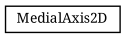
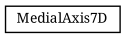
  digraph {
    rankdir=LR
    fontname="Noto Serif"
-   n1 [color=black fillcolor=white fontname="Noto Serif" fontsize=10 height=0.2 label=MedialAxis2D shape=record style=filled width=0.4]
+   n1 [color=black fillcolor=white fontname="Noto Serif" fontsize=10 height=0.2 label=MedialAxis7D shape=record style=filled width=0.4]
  }
